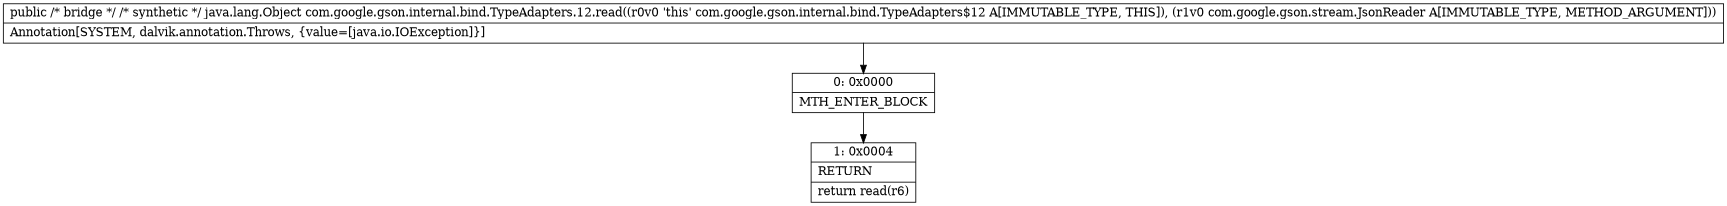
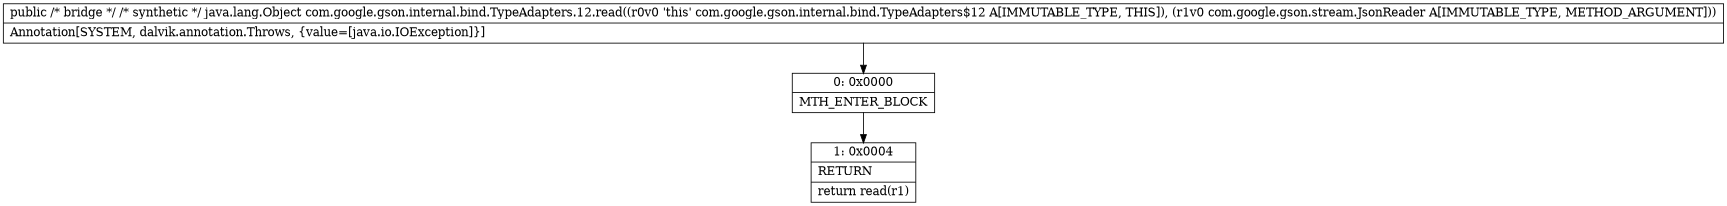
  digraph {
    node [shape=record]
    n1 [label="{0\:\ 0x0000|MTH_ENTER_BLOCK\l}"]
-   n2 [label="{1\:\ 0x0004|RETURN\l|return read(r6)\l}"]
+   n2 [label="{1\:\ 0x0004|RETURN\l|return read(r1)\l}"]
    n3 [label="{public \/* bridge *\/ \/* synthetic *\/ java.lang.Object com.google.gson.internal.bind.TypeAdapters.12.read((r0v0 'this' com.google.gson.internal.bind.TypeAdapters$12 A[IMMUTABLE_TYPE, THIS]), (r1v0 com.google.gson.stream.JsonReader A[IMMUTABLE_TYPE, METHOD_ARGUMENT]))  | Annotation[SYSTEM, dalvik.annotation.Throws, \{value=[java.io.IOException]\}]\l}"]
    n1 -> n2
    n3 -> n1
  }
